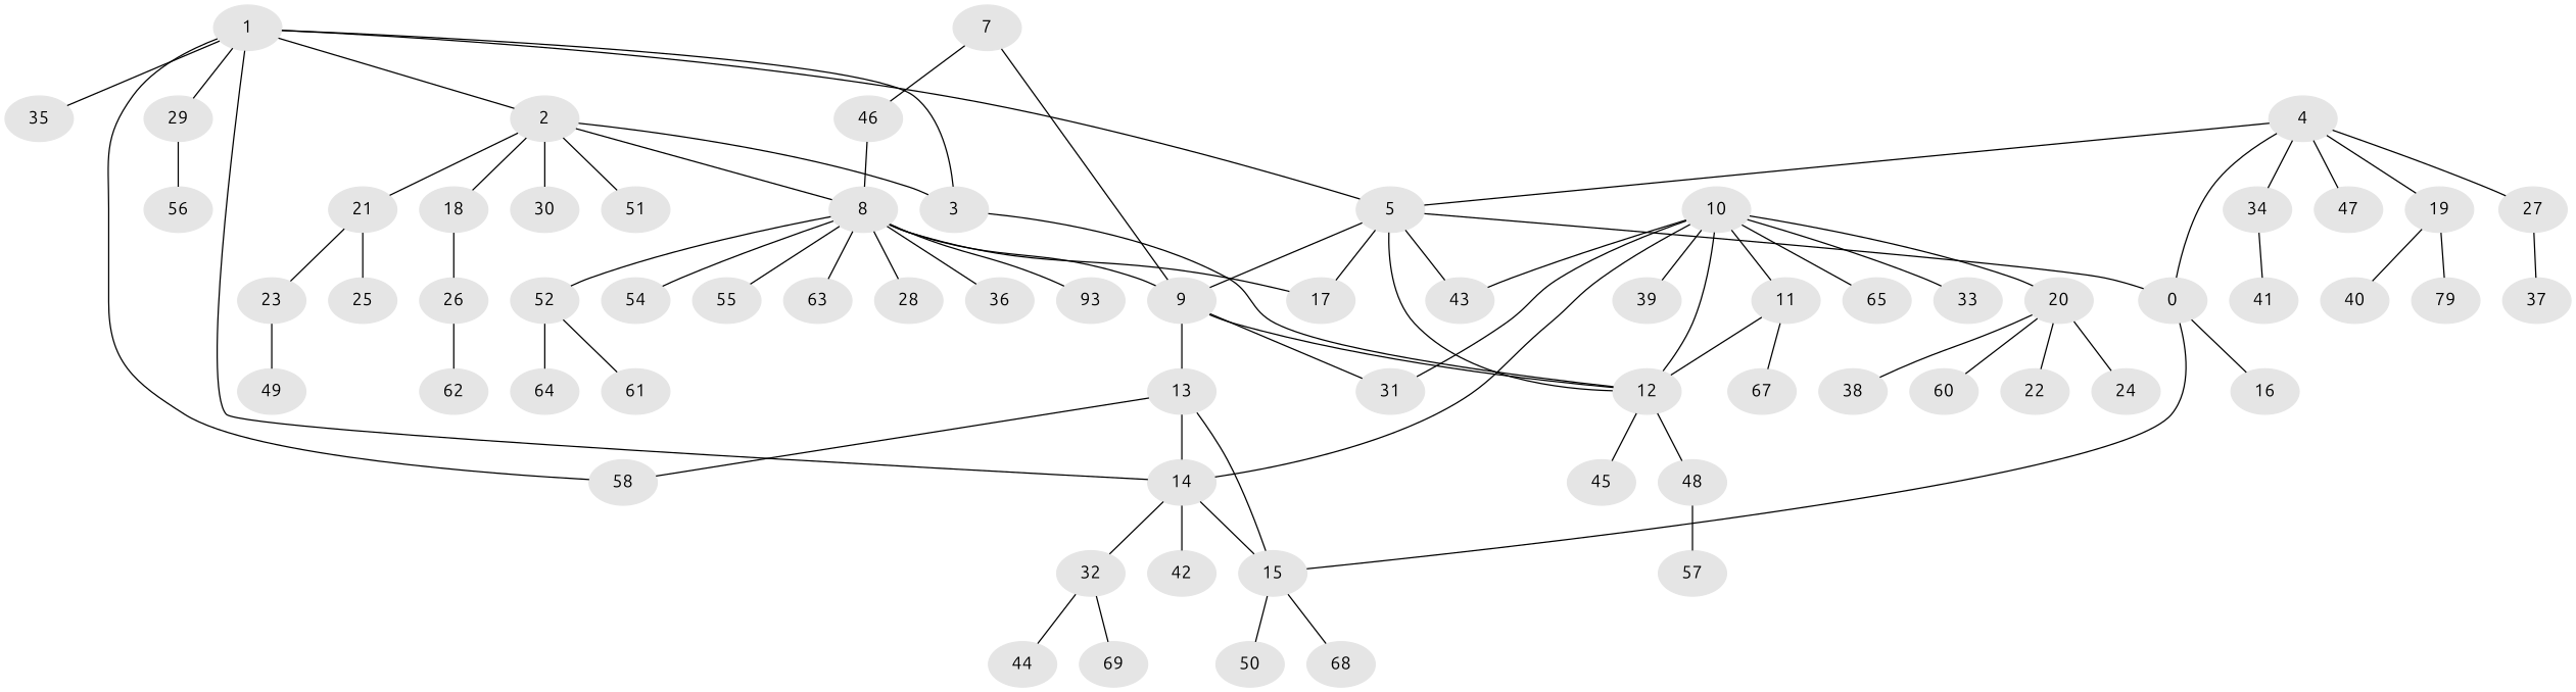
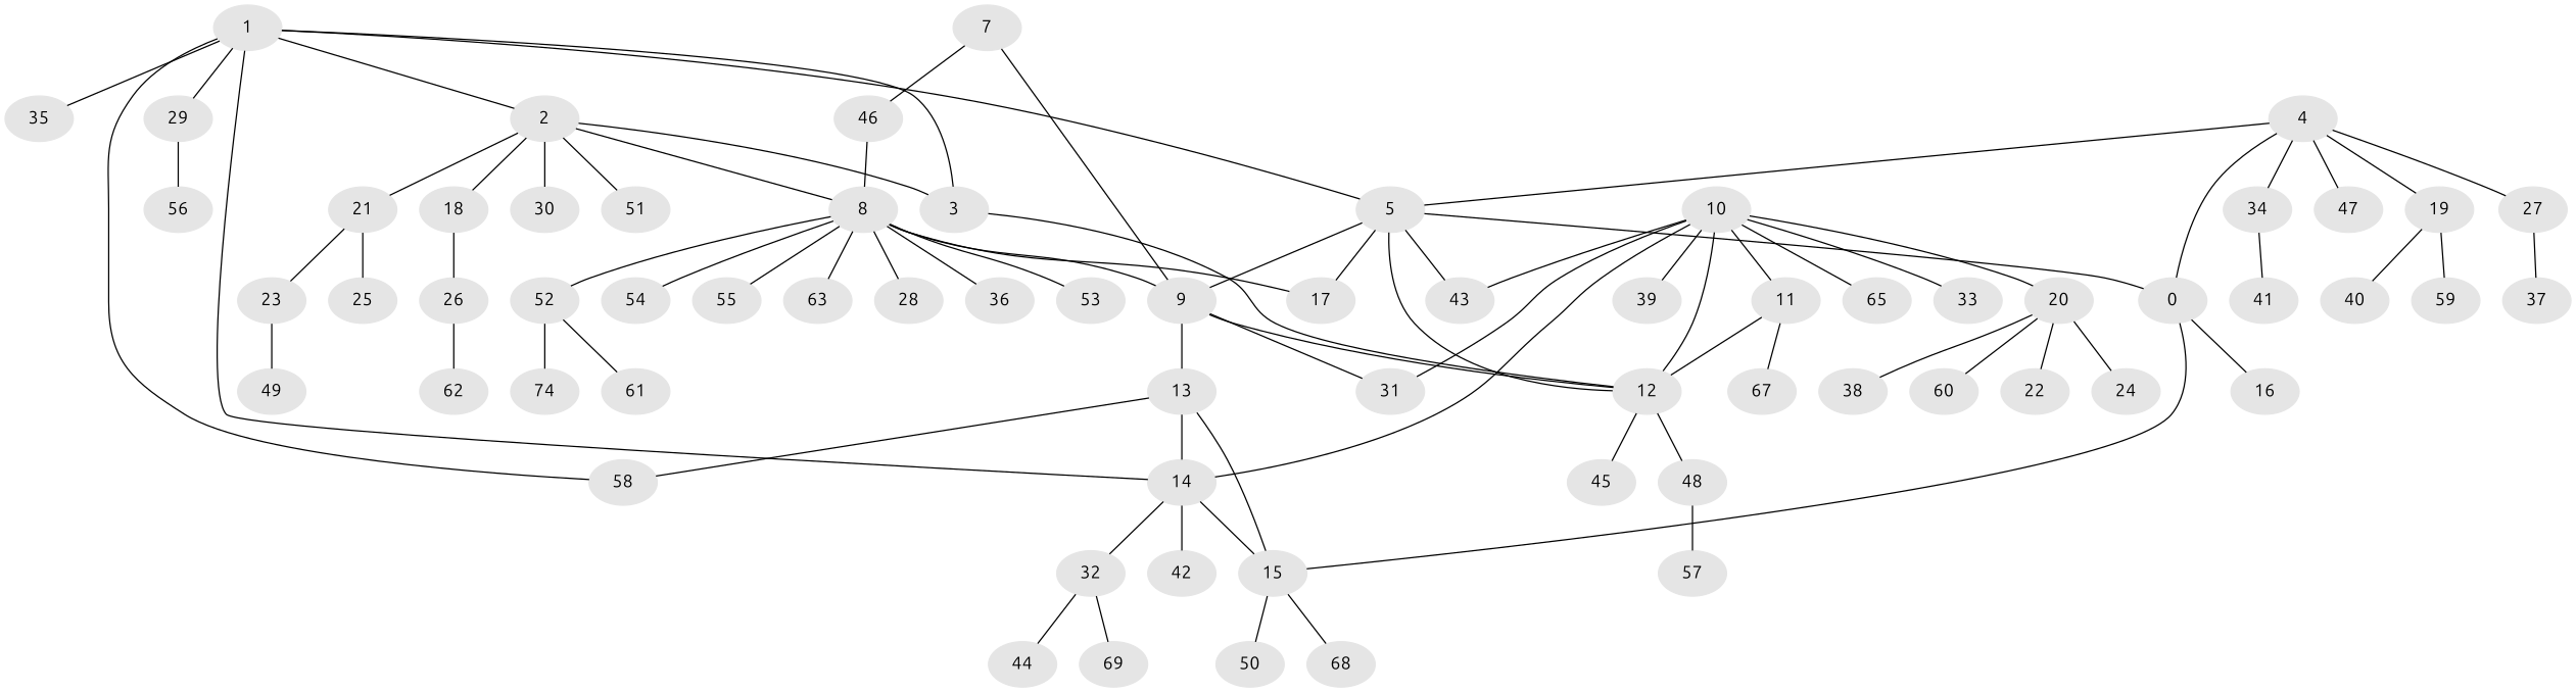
  graph {
    fontname=Ubuntu
    node [color=gray90 fontname=Ubuntu style=filled]
    edge [fontname=Ubuntu]
    1
    2
    3
    5
    14
    29
    35
    58
    8
    18
    21
    30
    51
    12
    n15 [label=0]
    9
    17
    43
    15
    32
    42
    56
    28
    36
    52
-   53 [label=93]
+   53
    54
    55
    63
    26
    23
    25
    45
    48
    4
    19
    27
    34
    47
    16
    40
-   59 [label=79]
+   59
    37
    41
    13
    31
    50
    68
    7
    46
    61
-   64
+   64 [label=74]
    10
    11
    20
    33
    39
    65
    67
    22
    24
    38
    60
    57
    44
    69
    62
    49
    1 -- 2
    1 -- 3
    1 -- 5
    1 -- 14
    1 -- 29
    1 -- 35
    1 -- 58
    2 -- 3
    2 -- 8
    2 -- 18
    2 -- 21
    2 -- 30
    2 -- 51
    3 -- 12
    5 -- 12
    5 -- n15
    5 -- 9
    5 -- 17
    5 -- 43
    14 -- 15
    14 -- 32
    14 -- 42
    29 -- 56
    8 -- 9
    8 -- 17
    8 -- 28
    8 -- 36
    8 -- 52
    8 -- 53
    8 -- 54
    8 -- 55
    8 -- 63
    18 -- 26
    21 -- 23
    21 -- 25
    12 -- 45
    12 -- 48
    n15 -- 15
    n15 -- 16
    9 -- 12
    9 -- 13
    9 -- 31
    15 -- 50
    15 -- 68
    32 -- 44
    32 -- 69
    52 -- 61
    52 -- 64
    26 -- 62
    23 -- 49
    48 -- 57
    4 -- 5
    4 -- n15
    4 -- 19
    4 -- 27
    4 -- 34
    4 -- 47
    19 -- 40
    19 -- 59
    27 -- 37
    34 -- 41
    13 -- 14
    13 -- 58
    13 -- 15
    7 -- 9
    7 -- 46
    46 -- 8
    10 -- 14
    10 -- 12
    10 -- 43
    10 -- 31
    10 -- 11
    10 -- 20
    10 -- 33
    10 -- 39
    10 -- 65
    11 -- 12
    11 -- 67
    20 -- 22
    20 -- 24
    20 -- 38
    20 -- 60
  }
